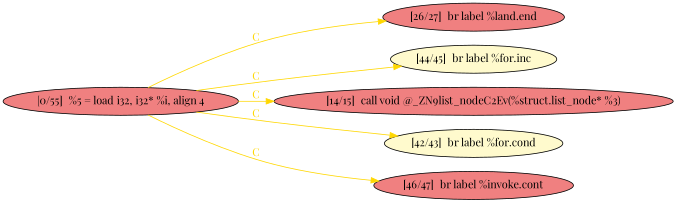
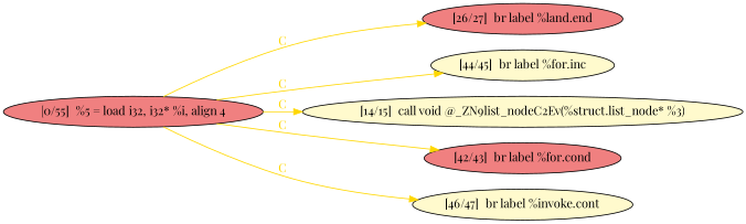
  digraph {
    fontname="Playfair Display"
    rankdir=LR
    node [fillcolor=lightcoral fontname="Playfair Display" shape=ellipse style=filled]
    edge [color=gold fontcolor=gold fontname="Playfair Display" penwidth=1.0 style=solid]
    n1 [label="[26/27]  br label %land.end"]
    n2 [fillcolor=lemonchiffon label="[44/45]  br label %for.inc"]
-   n3 [label="[14/15]  call void @_ZN9list_nodeC2Ev(%struct.list_node* %3)"]
-   n4 [fillcolor=lemonchiffon label="[42/43]  br label %for.cond"]
-   n5 [label="[46/47]  br label %invoke.cont"]
+   n3 [fillcolor=lemonchiffon label="[14/15]  call void @_ZN9list_nodeC2Ev(%struct.list_node* %3)"]
+   n4 [label="[42/43]  br label %for.cond"]
+   n5 [fillcolor=lemonchiffon label="[46/47]  br label %invoke.cont"]
    n6 [label="[0/55]  %5 = load i32, i32* %i, align 4"]
    n6 -> n1 [label=C]
    n6 -> n2 [label=C]
    n6 -> n3 [label=C]
    n6 -> n4 [label=C]
    n6 -> n5 [label=C]
  }
